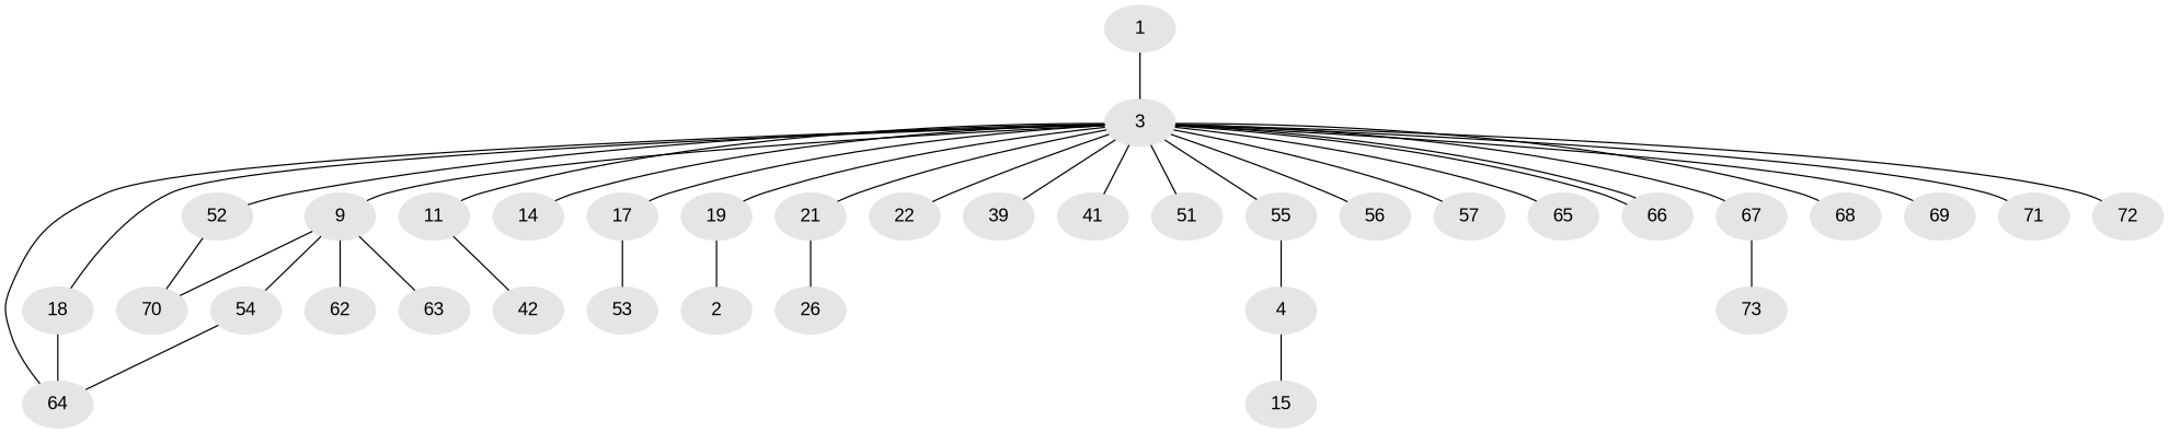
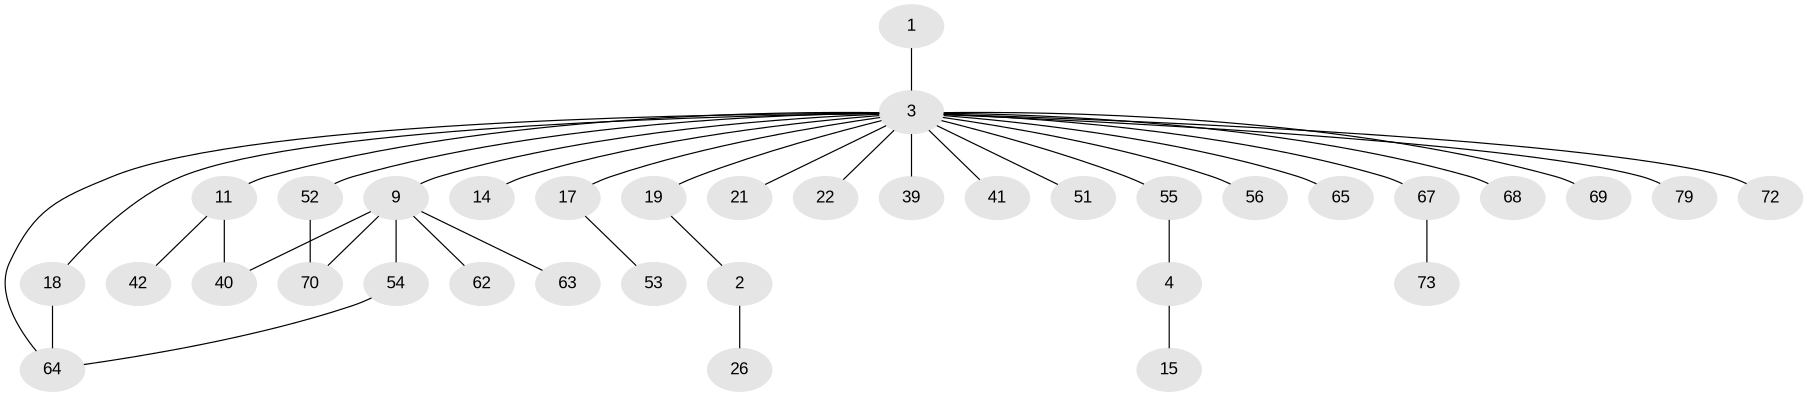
  graph {
    fontname="Liberation Sans"
    node [color=gray90 fontname="Liberation Sans" style=filled]
    edge [fontname="Liberation Sans"]
    3 [super="+25+34+29+43+49+8+35+10+12+24+7+5"]
    1
    2
    26
    9 [super="+27+37"]
    11 [super="+20"]
    14 [super="+16"]
    17
    18 [super="+31"]
    19
    21
    22 [super="+30+59"]
    39
    41
    51
    52
    55
    56
-   57 [super="+58+74"]
    64
    65
-   66
    67
    68
    69
-   71
+   71 [label=79]
    72
    4 [super="+44+75"]
    15
    70
+   40
    54
    62
    63
    42
    53
    73
    3 -- 9
    3 -- 11
    3 -- 14
    3 -- 17
    3 -- 18
    3 -- 19
    3 -- 21
    3 -- 22
    3 -- 39
    3 -- 41
    3 -- 51
    3 -- 52
    3 -- 55
    3 -- 56
-   3 -- 57
    3 -- 64
    3 -- 65
-   3 -- 66
-   3 -- 66
    3 -- 67
    3 -- 68
    3 -- 69
    3 -- 71
    3 -- 72
    1 -- 3
-   21 -- 26
+   2 -- 26
    9 -- 70
+   9 -- 40
    9 -- 54
    9 -- 62
    9 -- 63
+   11 -- 40
    11 -- 42
    17 -- 53
    18 -- 64
    19 -- 2
    52 -- 70
    55 -- 4
    67 -- 73
    4 -- 15
    54 -- 64
  }
